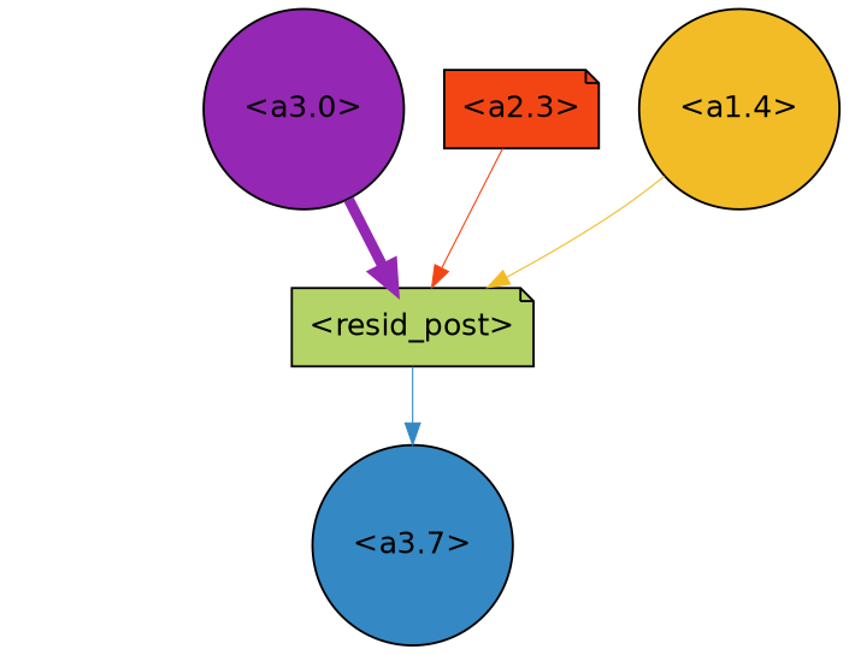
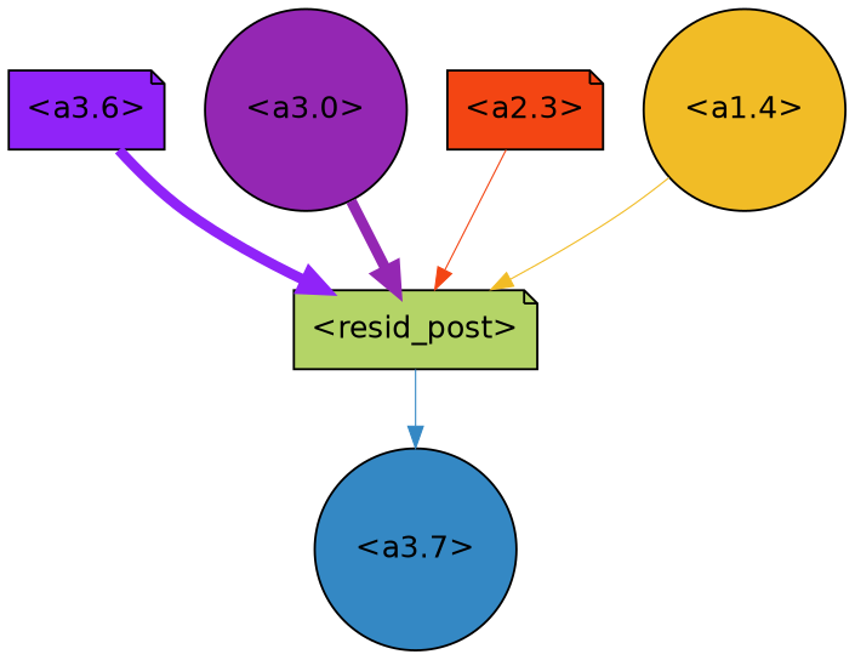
  strict digraph {
    splines=true
    node [color=black fontname=Helvetica shape=circle style="filled, rounded"]
    edge [penwidth=0.6]
    "<a3.7>" [fillcolor="#3488c4"]
    "<resid_post>" [fillcolor="#b4d467" shape=note]
+   "<a3.6>" [fillcolor="#9023f8" shape=note]
    "<a3.0>" [fillcolor="#9427b3"]
    "<a2.3>" [fillcolor="#f34513" shape=note]
    "<a1.4>" [fillcolor="#f1bc26"]
    "<resid_post>" -> "<a3.7>" [color="#3488c4"]
+   "<a3.6>" -> "<resid_post>" [color="#9023f8" penwidth=4.751612067222595]
    "<a3.0>" -> "<resid_post>" [color="#9427b3" penwidth=4.884142994880676]
    "<a2.3>" -> "<resid_post>" [color="#f34513"]
    "<a1.4>" -> "<resid_post>" [color="#f1bc26"]
  }
